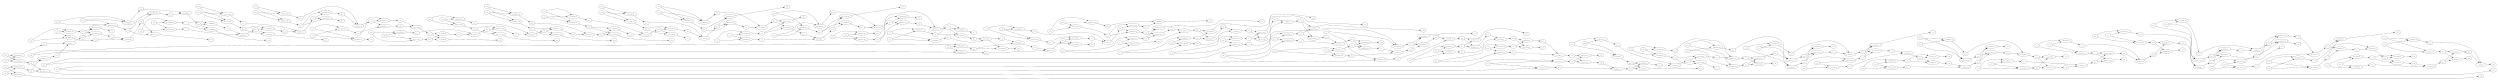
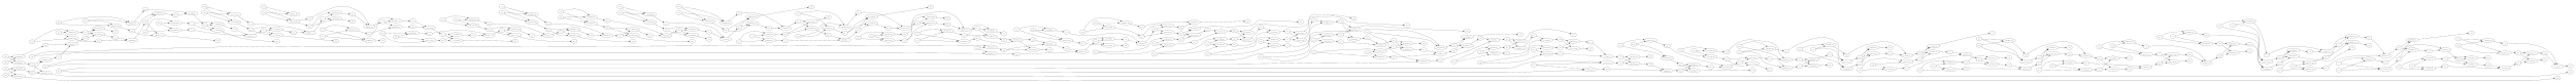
  strict digraph {
    fontname="IBM Plex Mono"
    rankdir=LR
    node [fontname="IBM Plex Mono" weight=0]
    edge [fontname="IBM Plex Mono" weight=0]
    y20
    x20XORy20
    y20ANDx20
    bqn
    hds
    smhANDbqn
    smhXORbqn
    jbqORhds
    ntn
    tpnXORntn
    ntnANDtpn
    z24
    sns
    pccORsns
    n15 [label=x21XORy91]
    x21
    y21ANDx21
    jnb
    vbc
    kfmXORjnb
    kfmANDjnb
    vbcORmrb
    y24
    x24XORy24
    x24ANDy24
    tpn
    pcc
    dkj
    dkjANDvvp
    vvpXORdkj
    fpm
    z36
    cpqORfpm
    x26
    y26ANDx26
    x26XORy26
    vfd
    rrq
    vfdORmcw
    rrqXORtgf
    tgfANDrrq
    gqv
    gqvXORtkq
    tkqANDgqv
    z05
    png
    pngORvcv
    grb
    mbkORgrb
    cgr
    cgrXORsmg
    smgANDcgr
    nng
    nngORbwb
    trb
    trbANDsgw
    sgwXORtrb
    y09
    x09ANDy09
    y09XORx09
    pss
    mkp
    cwhORpss
    mkpANDvbj
    mkpXORvbj
    y08
    x08XORy08
    y08ANDx08
    bmh
    dvt
    hkjANDbmh
    hkjXORbmh
    sktORdvt
    x39
    y39XORx39
    y39ANDx39
    fbw
    hqp
    mbgANDfbw
    mbgXORfbw
    hqpORqcm
    hvcXORvkg
    z11
    x04XORy04
    vvk
    vvkANDmwg
    vvkXORmwg
    vdd
    z04
    vfwORbvd
    z45
    x38
    x38XORy38
    x38ANDy38
    hkw
    rjq
    tpfANDhkw
    tpfXORhkw
    qbdORrjq
    x31
    y31XORx31
    y31ANDx31
    dwh
    wbg
    dwhANDpcn
    pcnXORdwh
    wbgORrtt
    cwh
    z09
    y39
    khsANDbbn
    kdv
    fkvORkdv
    ssq
    y02ANDx02
    bwb
    vrm
    vrmXORsbm
    sbmANDvrm
    z27
    wvv
    wvvORbsj
    y16XORx16
    njf
    njfXORggh
    gghANDnjf
    z16
    djg
    dqr
    vdc
    tnvORvdc
    ffb
    ffbXORgnp
    ffbANDgnp
    nqsXORwfn
    z23
    kfs
    pkmANDcvq
    kbg
    vmvORkbg
    hkj
    vmv
    hcrORhnv
    std
    stdANDvwp
    vwpXORstd
    smq
    z29
    tpf
    qbd
    z38
    khbANDnvn
    dsg
    dwjORdsg
    hpj
    tgvANDbgt
    gjv
    gmsORgjv
    nsh
    y30XORx30
    gwh
    mdmXORgwh
    gwhANDmdm
    z30
    dhj
    vddORktr
    tkq
    x36XORy36
    vvp
    kvbORtcq
    smh
    jbq
    kfm
    wnjANDvqs
    ffg
    ffgORkqc
    y40XORx40
    hnt
    fndXORhnt
    fndANDhnt
    z40
    nvf
    kbj
    kbjANDdhs
    kbjXORdhs
    rmq
    z06
    rmqORqrw
    vbj
    cvq
    y35
    x35XORy35
    x35ANDy35
    hth
    tqr
    hthORchh
    vkcANDtqr
    tqrXORvkc
    x27XORy27
    cbs
    cbsANDgjk
    gjkXORcbs
    pct
    z01
    dvpORpct
    z21
    rbr
    rbrANDsbw
    rbrXORsbw
    z02
    z26
    mcw
    y07ANDx07
    z07
    y03XORx03
    sgw
    gbj
    z03
    y22
    y22ANDx22
    x22XORy22
    nws
    rkk
    nwsORwqr
    ggnXORrkk
    ggnANDrkk
    gvv
    gvvXORrbs
    rbsANDgvv
    z19
    kvb
    hpjXORqcp
    z44
    x05XORy05
    skt
    x25ANDy25
    bfj
    rvrORbfj
    tgf
    dqt
    tjfORdqt
    khb
    khbXORnvn
    z13
    mnw
    sbm
    ndh
    ndhXORkws
    ndhANDkws
    z12
    mrb
    fnd
    nvfORvfn
    gnp
    jwwORmnw
    wrpORbpk
    kws
    z20
    y10ANDx10
    smm
    smmORcsw
    hvc
    y43XORx43
    nvn
    z43
    rtt
    y38
    x10
    y10XORx10
    dgr
    dgrXORnvh
    dgrANDnvh
    wdn
    wdnXORvtf
    wdnANDvtf
    z34
    npt
    nptORkrf
    cjvXORbgj
    z17
    jsg
    jsgXORvwh
    vwhANDjsg
    vfp
    dtwORvfp
    rbs
    trq
    vkhORtrq
    z10
    x41
    y41ANDx41
    y41XORx41
    fkv
    bbn
    bbnXORkhs
    fns
    fnsORhwk
    ggh
    khs
    z41
    mbg
    qcm
    z39
    x44
    y44XORx44
    x44ANDy44
    qcp
    bvd
    hpjANDqcp
    vkh
    smqORqbs
    x19ANDy19
    tcq
    nqs
    wfnANDnqs
    ggn
    z22
    wqr
    wqwORgbj
    mwg
    x01
    x01ANDy01
    y01XORx01
    dvp
    y30
    x30ANDy30
    ppv
    ppvORdhj
    cpq
    wnj
    vqsXORwnj
    x02
    x02XORy02
    chh
    x11
    y11XORx11
    y11ANDx11
    vkg
    bpk
    hvcANDvkg
    ktr
    stc
    pbvORstc
    rdp
    vwsANDrdp
    vwsXORrdp
    y12XORx12
    mdm
    y01
    vtf
    y43ANDx43
    dwj
    nvh
    dhs
    y12ANDx12
    tnv
    y40ANDx40
    vfn
    gfrANDkfs
    kfsXORgfr
    ssqXORskj
    ssqANDskj
    z42
    vkc
    z35
    fvn
    z33
    y44
    spn
    djgORspn
    cjv
    cjvANDbgj
    y23
    y23XORx23
    y23ANDx23
    wfn
    y17XORx17
    bgj
    x28
    y28XORx28
    x28ANDy28
    vwh
    hcr
    csw
    bgt
    bgtXORtgv
    z14
    x18XORy18
    smg
    z18
    kqc
    y21
    z37
    x43
    pkmXORcvq
    pcn
    dgc
    dgcXORnsh
    dgcANDnsh
    z15
    vwp
    z08
    x32
    x32ANDy32
    y32XORx32
    gfr
    y25
    y25XORx25
    phq
    dqrANDphq
    dqrXORphq
    x40
    y13
    x13XORy13
    y13ANDx13
    jww
    x20
    dtw
    y00
    x00ANDy00
    y00XORx00
    gjk
    z00
    hnv
    z28
    vcv
    x33XORy33
    vws
    x37
    x37ANDy37
    y37XORx37
    vqs
    x18
    x18ANDy18
    pbv
    y34ANDx34
    krf
    z32
    y07
    y07XORx07
    pkm
    y19XORx19
    hwk
    y12
    y27
    x27ANDy27
    bsj
    y26
    x23
    x03
    y03ANDx03
    wqw
    fvnORjkq
    y18
    x15ANDy15
    y33ANDx33
    jkq
    x29
    x29ANDy29
    x29XORy29
    qbs
    x36ANDy36
    x34
    x34XORy34
    x09
    vfw
    x22
    y14
    y14ANDx14
    y14XORx14
    gms
    x27
    x16ANDy16
    qrw
    x36
    wrp
    z31
    x06
    y06XORx06
    y06ANDx06
    mbk
    y43
    x42XORy42
    skj
    y37
    x08
    sbw
    x35
    y11
    x25
    tgv
    y03
    y17
    x17ANDy17
    y34
    rvr
    y29
    x00
    z25
    y31
    y42ANDx42
    tjf
    x14
    x19
    y40
    x04
    y04ANDx04
    x07
    y32
    y36
    x12
    x30
    x15
    y15XORx15
    y06
    y16
    y02
    x24
    x42
    y19
    x13
    x33
    y28
    y10
    x17
    y15
    x05
    y05ANDx05
    x16
    y42
    y05
    y33
    y04
    y41
    y20 -> x20XORy20
    y20 -> y20ANDx20
    x20XORy20 -> bqn
    y20ANDx20 -> hds
    bqn -> smhANDbqn
    bqn -> smhXORbqn
    hds -> jbqORhds
    smhANDbqn -> jbq
    smhXORbqn -> kfm
    jbqORhds -> z20
    ntn -> tpnXORntn
    ntn -> ntnANDtpn
    tpnXORntn -> z24
    ntnANDtpn -> sns
    sns -> pccORsns
    pccORsns -> dqr
    n15 -> jnb
    x21 -> n15
    x21 -> y21ANDx21
    y21ANDx21 -> vbc
    jnb -> kfmXORjnb
    jnb -> kfmANDjnb
    vbc -> vbcORmrb
    kfmXORjnb -> z21
    kfmANDjnb -> mrb
    vbcORmrb -> ggn
    y24 -> x24XORy24
    y24 -> x24ANDy24
    x24XORy24 -> tpn
    x24ANDy24 -> pcc
    tpn -> tpnXORntn
    tpn -> ntnANDtpn
    pcc -> pccORsns
    dkj -> dkjANDvvp
    dkj -> vvpXORdkj
    dkjANDvvp -> fpm
    vvpXORdkj -> z36
    fpm -> cpqORfpm
    cpqORfpm -> wnj
    x26 -> y26ANDx26
    x26 -> x26XORy26
    y26ANDx26 -> vfd
    x26XORy26 -> rrq
    vfd -> vfdORmcw
    rrq -> rrqXORtgf
    rrq -> tgfANDrrq
    vfdORmcw -> sbm
    rrqXORtgf -> z26
    tgfANDrrq -> mcw
    gqv -> gqvXORtkq
    gqv -> tkqANDgqv
    gqvXORtkq -> z05
    tkqANDgqv -> png
    png -> pngORvcv
    pngORvcv -> dhs
    grb -> mbkORgrb
    mbkORgrb -> cgr
    mbkORgrb -> cgrXORsmg
    cgr -> smgANDcgr
    cgrXORsmg -> z18
    smgANDcgr -> vfp
    nng -> nngORbwb
    nngORbwb -> trb
    trb -> trbANDsgw
    trb -> sgwXORtrb
    trbANDsgw -> gbj
    sgwXORtrb -> z03
    y09 -> x09ANDy09
    y09 -> y09XORx09
    x09ANDy09 -> pss
    y09XORx09 -> mkp
    pss -> cwhORpss
    mkp -> mkpANDvbj
    mkp -> mkpXORvbj
    cwhORpss -> nvh
    mkpANDvbj -> cwh
    mkpXORvbj -> z09
    y08 -> x08XORy08
    y08 -> y08ANDx08
    x08XORy08 -> bmh
    y08ANDx08 -> dvt
    bmh -> hkjANDbmh
    bmh -> hkjXORbmh
    dvt -> sktORdvt
    hkjANDbmh -> skt
    hkjXORbmh -> z08
    sktORdvt -> vbj
    x39 -> y39XORx39
    x39 -> y39ANDx39
    y39XORx39 -> fbw
    y39ANDx39 -> hqp
    fbw -> mbgANDfbw
    fbw -> mbgXORfbw
    hqp -> hqpORqcm
    mbgANDfbw -> qcm
    mbgXORfbw -> z39
    hqpORqcm -> fnd
    hvcXORvkg -> z11
    x04XORy04 -> vvk
    vvk -> vvkANDmwg
    vvk -> vvkXORmwg
    vvkANDmwg -> vdd
    vvkXORmwg -> z04
    vdd -> vddORktr
    vfwORbvd -> z45
    x38 -> x38XORy38
    x38 -> x38ANDy38
    x38XORy38 -> hkw
    x38ANDy38 -> rjq
    hkw -> tpfANDhkw
    hkw -> tpfXORhkw
    rjq -> qbdORrjq
    tpfANDhkw -> qbd
    tpfXORhkw -> z38
    qbdORrjq -> mbg
    x31 -> y31XORx31
    x31 -> y31ANDx31
    y31XORx31 -> dwh
    y31ANDx31 -> wbg
    dwh -> dwhANDpcn
    dwh -> pcnXORdwh
    wbg -> wbgORrtt
    dwhANDpcn -> rtt
    pcnXORdwh -> z31
    wbgORrtt -> kfs
    cwh -> cwhORpss
    y39 -> y39XORx39
    y39 -> y39ANDx39
    khsANDbbn -> kdv
    kdv -> fkvORkdv
    fkvORkdv -> ssq
    ssq -> ssqXORskj
    ssq -> ssqANDskj
    y02ANDx02 -> bwb
    bwb -> nngORbwb
    vrm -> vrmXORsbm
    vrm -> sbmANDvrm
    vrmXORsbm -> z27
    sbmANDvrm -> wvv
    wvv -> wvvORbsj
    wvvORbsj -> jsg
    y16XORx16 -> njf
    njf -> njfXORggh
    njf -> gghANDnjf
    njfXORggh -> z16
    gghANDnjf -> djg
    djg -> djgORspn
    dqr -> dqrANDphq
    dqr -> dqrXORphq
    vdc -> tnvORvdc
    tnvORvdc -> ffb
    ffb -> ffbXORgnp
    ffb -> ffbANDgnp
    ffbXORgnp -> z13
    ffbANDgnp -> mnw
    nqsXORwfn -> z23
    kfs -> gfrANDkfs
    kfs -> kfsXORgfr
    pkmANDcvq -> kbg
    kbg -> vmvORkbg
    vmvORkbg -> hkj
    hkj -> hkjANDbmh
    hkj -> hkjXORbmh
    vmv -> vmvORkbg
    hcrORhnv -> std
    std -> stdANDvwp
    std -> vwpXORstd
    stdANDvwp -> smq
    vwpXORstd -> z29
    smq -> smqORqbs
    tpf -> tpfANDhkw
    tpf -> tpfXORhkw
    qbd -> qbdORrjq
    khbANDnvn -> dsg
    dsg -> dwjORdsg
    dwjORdsg -> hpj
    hpj -> hpjXORqcp
    hpj -> hpjANDqcp
    tgvANDbgt -> gjv
    gjv -> gmsORgjv
    gmsORgjv -> nsh
    nsh -> dgcXORnsh
    nsh -> dgcANDnsh
    y30XORx30 -> gwh
    gwh -> mdmXORgwh
    gwh -> gwhANDmdm
    mdmXORgwh -> z30
    gwhANDmdm -> dhj
    dhj -> ppvORdhj
    vddORktr -> tkq
    tkq -> gqvXORtkq
    tkq -> tkqANDgqv
    x36XORy36 -> vvp
    vvp -> dkjANDvvp
    vvp -> vvpXORdkj
    kvbORtcq -> smh
    smh -> smhANDbqn
    smh -> smhXORbqn
    jbq -> jbqORhds
    kfm -> kfmXORjnb
    kfm -> kfmANDjnb
    wnjANDvqs -> ffg
    ffg -> ffgORkqc
    ffgORkqc -> tpf
    y40XORx40 -> hnt
    hnt -> fndXORhnt
    hnt -> fndANDhnt
    fndXORhnt -> z40
    fndANDhnt -> nvf
    nvf -> nvfORvfn
    kbj -> kbjANDdhs
    kbj -> kbjXORdhs
    kbjANDdhs -> rmq
    kbjXORdhs -> z06
    rmq -> rmqORqrw
    rmqORqrw -> cvq
    vbj -> mkpANDvbj
    vbj -> mkpXORvbj
    cvq -> pkmANDcvq
    cvq -> pkmXORcvq
    y35 -> x35XORy35
    y35 -> x35ANDy35
    x35XORy35 -> hth
    x35ANDy35 -> tqr
    hth -> hthORchh
    tqr -> vkcANDtqr
    tqr -> tqrXORvkc
    hthORchh -> dkj
    vkcANDtqr -> chh
    tqrXORvkc -> z35
    x27XORy27 -> vrm
    cbs -> cbsANDgjk
    cbs -> gjkXORcbs
    cbsANDgjk -> pct
    gjkXORcbs -> z01
    pct -> dvpORpct
    dvpORpct -> sbw
    rbr -> rbrANDsbw
    rbr -> rbrXORsbw
    rbrANDsbw -> nng
    rbrXORsbw -> z02
    mcw -> vfdORmcw
    y07ANDx07 -> z07
    y03XORx03 -> sgw
    sgw -> trbANDsgw
    sgw -> sgwXORtrb
    gbj -> wqwORgbj
    y22 -> y22ANDx22
    y22 -> x22XORy22
    y22ANDx22 -> nws
    x22XORy22 -> rkk
    nws -> nwsORwqr
    rkk -> ggnXORrkk
    rkk -> ggnANDrkk
    nwsORwqr -> nqs
    ggnXORrkk -> z22
    ggnANDrkk -> wqr
    gvv -> gvvXORrbs
    gvv -> rbsANDgvv
    gvvXORrbs -> z19
    rbsANDgvv -> kvb
    kvb -> kvbORtcq
    hpjXORqcp -> z44
    x05XORy05 -> gqv
    skt -> sktORdvt
    x25ANDy25 -> bfj
    bfj -> rvrORbfj
    rvrORbfj -> tgf
    tgf -> rrqXORtgf
    tgf -> tgfANDrrq
    dqt -> tjfORdqt
    tjfORdqt -> khb
    khb -> khbANDnvn
    khb -> khbXORnvn
    khbXORnvn -> z43
    mnw -> jwwORmnw
    sbm -> vrmXORsbm
    sbm -> sbmANDvrm
    ndh -> ndhXORkws
    ndh -> ndhANDkws
    ndhXORkws -> z12
    ndhANDkws -> vdc
    mrb -> vbcORmrb
    fnd -> fndXORhnt
    fnd -> fndANDhnt
    nvfORvfn -> khs
    gnp -> ffbXORgnp
    gnp -> ffbANDgnp
    jwwORmnw -> tgv
    wrpORbpk -> kws
    kws -> ndhXORkws
    kws -> ndhANDkws
    y10ANDx10 -> smm
    smm -> smmORcsw
    smmORcsw -> hvc
    hvc -> hvcXORvkg
    hvc -> hvcANDvkg
    y43XORx43 -> nvn
    nvn -> khbANDnvn
    nvn -> khbXORnvn
    rtt -> wbgORrtt
    y38 -> x38XORy38
    y38 -> x38ANDy38
    x10 -> y10ANDx10
    x10 -> y10XORx10
    y10XORx10 -> dgr
    dgr -> dgrXORnvh
    dgr -> dgrANDnvh
    dgrXORnvh -> z10
    dgrANDnvh -> csw
    wdn -> wdnXORvtf
    wdn -> wdnANDvtf
    wdnXORvtf -> z34
    wdnANDvtf -> npt
    npt -> nptORkrf
    nptORkrf -> vkc
    cjvXORbgj -> z17
    jsg -> jsgXORvwh
    jsg -> vwhANDjsg
    jsgXORvwh -> hnv
    vwhANDjsg -> z28
    vfp -> dtwORvfp
    dtwORvfp -> rbs
    rbs -> gvvXORrbs
    rbs -> rbsANDgvv
    trq -> vkhORtrq
    vkhORtrq -> ntn
    x41 -> y41ANDx41
    x41 -> y41XORx41
    y41ANDx41 -> fkv
    y41XORx41 -> bbn
    fkv -> fkvORkdv
    bbn -> khsANDbbn
    bbn -> bbnXORkhs
    bbnXORkhs -> z41
    fns -> fnsORhwk
    fnsORhwk -> ggh
    ggh -> njfXORggh
    ggh -> gghANDnjf
    khs -> khsANDbbn
    khs -> bbnXORkhs
    mbg -> mbgANDfbw
    mbg -> mbgXORfbw
    qcm -> hqpORqcm
    x44 -> y44XORx44
    x44 -> x44ANDy44
    y44XORx44 -> qcp
    x44ANDy44 -> bvd
    qcp -> hpjXORqcp
    qcp -> hpjANDqcp
    bvd -> vfwORbvd
    hpjANDqcp -> vfw
    vkh -> vkhORtrq
    smqORqbs -> mdm
    x19ANDy19 -> tcq
    tcq -> kvbORtcq
    nqs -> nqsXORwfn
    nqs -> wfnANDnqs
    wfnANDnqs -> vkh
    ggn -> ggnXORrkk
    ggn -> ggnANDrkk
    wqr -> nwsORwqr
    wqwORgbj -> mwg
    mwg -> vvkANDmwg
    mwg -> vvkXORmwg
    x01 -> x01ANDy01
    x01 -> y01XORx01
    x01ANDy01 -> dvp
    y01XORx01 -> cbs
    dvp -> dvpORpct
    y30 -> y30XORx30
    y30 -> x30ANDy30
    x30ANDy30 -> ppv
    ppv -> ppvORdhj
    ppvORdhj -> pcn
    cpq -> cpqORfpm
    wnj -> wnjANDvqs
    wnj -> vqsXORwnj
    vqsXORwnj -> z37
    x02 -> y02ANDx02
    x02 -> x02XORy02
    x02XORy02 -> rbr
    chh -> hthORchh
    x11 -> y11XORx11
    x11 -> y11ANDx11
    y11XORx11 -> vkg
    y11ANDx11 -> bpk
    vkg -> hvcXORvkg
    vkg -> hvcANDvkg
    bpk -> wrpORbpk
    hvcANDvkg -> wrp
    ktr -> vddORktr
    stc -> pbvORstc
    pbvORstc -> rdp
    rdp -> vwsANDrdp
    rdp -> vwsXORrdp
    vwsANDrdp -> fvn
    vwsXORrdp -> z33
    y12XORx12 -> ndh
    mdm -> mdmXORgwh
    mdm -> gwhANDmdm
    y01 -> x01ANDy01
    y01 -> y01XORx01
    vtf -> wdnXORvtf
    vtf -> wdnANDvtf
    y43ANDx43 -> dwj
    dwj -> dwjORdsg
    nvh -> dgrXORnvh
    nvh -> dgrANDnvh
    dhs -> kbjANDdhs
    dhs -> kbjXORdhs
    y12ANDx12 -> tnv
    tnv -> tnvORvdc
    y40ANDx40 -> vfn
    vfn -> nvfORvfn
    gfrANDkfs -> pbv
    kfsXORgfr -> z32
    ssqXORskj -> z42
    ssqANDskj -> dqt
    vkc -> vkcANDtqr
    vkc -> tqrXORvkc
    fvn -> fvnORjkq
    y44 -> y44XORx44
    y44 -> x44ANDy44
    spn -> djgORspn
    djgORspn -> cjv
    cjv -> cjvXORbgj
    cjv -> cjvANDbgj
    cjvANDbgj -> grb
    y23 -> y23XORx23
    y23 -> y23ANDx23
    y23XORx23 -> wfn
    y23ANDx23 -> trq
    wfn -> nqsXORwfn
    wfn -> wfnANDnqs
    y17XORx17 -> bgj
    bgj -> cjvXORbgj
    bgj -> cjvANDbgj
    x28 -> y28XORx28
    x28 -> x28ANDy28
    y28XORx28 -> vwh
    x28ANDy28 -> hcr
    vwh -> jsgXORvwh
    vwh -> vwhANDjsg
    hcr -> hcrORhnv
    csw -> smmORcsw
    bgt -> tgvANDbgt
    bgt -> bgtXORtgv
    bgtXORtgv -> z14
    x18XORy18 -> smg
    smg -> cgrXORsmg
    smg -> smgANDcgr
    kqc -> ffgORkqc
    y21 -> n15
    y21 -> y21ANDx21
    x43 -> y43XORx43
    x43 -> y43ANDx43
    pkmXORcvq -> vmv
    pcn -> dwhANDpcn
    pcn -> pcnXORdwh
    dgc -> dgcXORnsh
    dgc -> dgcANDnsh
    dgcXORnsh -> z15
    dgcANDnsh -> fns
    vwp -> stdANDvwp
    vwp -> vwpXORstd
    x32 -> x32ANDy32
    x32 -> y32XORx32
    x32ANDy32 -> stc
    y32XORx32 -> gfr
    gfr -> gfrANDkfs
    gfr -> kfsXORgfr
    y25 -> x25ANDy25
    y25 -> y25XORx25
    y25XORx25 -> phq
    phq -> dqrANDphq
    phq -> dqrXORphq
    dqrANDphq -> rvr
    dqrXORphq -> z25
    x40 -> y40XORx40
    x40 -> y40ANDx40
    y13 -> x13XORy13
    y13 -> y13ANDx13
    x13XORy13 -> gnp
    y13ANDx13 -> jww
    jww -> jwwORmnw
    x20 -> x20XORy20
    x20 -> y20ANDx20
    dtw -> dtwORvfp
    y00 -> x00ANDy00
    y00 -> y00XORx00
    x00ANDy00 -> gjk
    y00XORx00 -> z00
    gjk -> cbsANDgjk
    gjk -> gjkXORcbs
    hnv -> hcrORhnv
    vcv -> pngORvcv
    x33XORy33 -> vws
    vws -> vwsANDrdp
    vws -> vwsXORrdp
    x37 -> x37ANDy37
    x37 -> y37XORx37
    x37ANDy37 -> kqc
    y37XORx37 -> vqs
    vqs -> wnjANDvqs
    vqs -> vqsXORwnj
    x18 -> x18XORy18
    x18 -> x18ANDy18
    x18ANDy18 -> dtw
    pbv -> pbvORstc
    y34ANDx34 -> krf
    krf -> nptORkrf
    y07 -> y07ANDx07
    y07 -> y07XORx07
    y07XORx07 -> pkm
    pkm -> pkmANDcvq
    pkm -> pkmXORcvq
    y19XORx19 -> gvv
    hwk -> fnsORhwk
    y12 -> y12XORx12
    y12 -> y12ANDx12
    y27 -> x27XORy27
    y27 -> x27ANDy27
    x27ANDy27 -> bsj
    bsj -> wvvORbsj
    y26 -> y26ANDx26
    y26 -> x26XORy26
    x23 -> y23XORx23
    x23 -> y23ANDx23
    x03 -> y03XORx03
    x03 -> y03ANDx03
    y03ANDx03 -> wqw
    wqw -> wqwORgbj
    fvnORjkq -> wdn
    y18 -> x18XORy18
    y18 -> x18ANDy18
    x15ANDy15 -> hwk
    y33ANDx33 -> jkq
    jkq -> fvnORjkq
    x29 -> x29ANDy29
    x29 -> x29XORy29
    x29ANDy29 -> qbs
    x29XORy29 -> vwp
    qbs -> smqORqbs
    x36ANDy36 -> cpq
    x34 -> y34ANDx34
    x34 -> x34XORy34
    x34XORy34 -> vtf
    x09 -> x09ANDy09
    x09 -> y09XORx09
    vfw -> vfwORbvd
    x22 -> y22ANDx22
    x22 -> x22XORy22
    y14 -> y14ANDx14
    y14 -> y14XORx14
    y14ANDx14 -> gms
    y14XORx14 -> bgt
    gms -> gmsORgjv
    x27 -> x27XORy27
    x27 -> x27ANDy27
    x16ANDy16 -> spn
    qrw -> rmqORqrw
    x36 -> x36XORy36
    x36 -> x36ANDy36
    wrp -> wrpORbpk
    x06 -> y06XORx06
    x06 -> y06ANDx06
    y06XORx06 -> kbj
-   y06ANDx06 -> qrw
+   y06XORx06 -> qrw
    mbk -> mbkORgrb
    y43 -> y43XORx43
    y43 -> y43ANDx43
    x42XORy42 -> skj
    skj -> ssqXORskj
    skj -> ssqANDskj
    y37 -> x37ANDy37
    y37 -> y37XORx37
    x08 -> x08XORy08
    x08 -> y08ANDx08
    sbw -> rbrANDsbw
    sbw -> rbrXORsbw
    x35 -> x35XORy35
    x35 -> x35ANDy35
    y11 -> y11XORx11
    y11 -> y11ANDx11
    x25 -> x25ANDy25
    x25 -> y25XORx25
    tgv -> tgvANDbgt
    tgv -> bgtXORtgv
    y03 -> y03XORx03
    y03 -> y03ANDx03
    y17 -> y17XORx17
    y17 -> x17ANDy17
    x17ANDy17 -> mbk
    y34 -> y34ANDx34
    y34 -> x34XORy34
    rvr -> rvrORbfj
    y29 -> x29ANDy29
    y29 -> x29XORy29
    x00 -> x00ANDy00
    x00 -> y00XORx00
    y31 -> y31XORx31
    y31 -> y31ANDx31
    y42ANDx42 -> tjf
    tjf -> tjfORdqt
    x14 -> y14ANDx14
    x14 -> y14XORx14
    x19 -> x19ANDy19
    x19 -> y19XORx19
    y40 -> y40XORx40
    y40 -> y40ANDx40
    x04 -> x04XORy04
    x04 -> y04ANDx04
    y04ANDx04 -> ktr
    x07 -> y07ANDx07
    x07 -> y07XORx07
    y32 -> x32ANDy32
    y32 -> y32XORx32
    y36 -> x36XORy36
    y36 -> x36ANDy36
    x12 -> y12XORx12
    x12 -> y12ANDx12
    x30 -> y30XORx30
    x30 -> x30ANDy30
    x15 -> x15ANDy15
    x15 -> y15XORx15
    y15XORx15 -> dgc
    y06 -> y06XORx06
    y06 -> y06ANDx06
    y16 -> y16XORx16
    y16 -> x16ANDy16
    y02 -> y02ANDx02
    y02 -> x02XORy02
    x24 -> x24XORy24
    x24 -> x24ANDy24
    x42 -> x42XORy42
    x42 -> y42ANDx42
    y19 -> x19ANDy19
    y19 -> y19XORx19
    x13 -> x13XORy13
    x13 -> y13ANDx13
    x33 -> x33XORy33
    x33 -> y33ANDx33
    y28 -> y28XORx28
    y28 -> x28ANDy28
    y10 -> y10ANDx10
    y10 -> y10XORx10
    x17 -> y17XORx17
    x17 -> x17ANDy17
    y15 -> x15ANDy15
    y15 -> y15XORx15
    x05 -> x05XORy05
    x05 -> y05ANDx05
    y05ANDx05 -> vcv
    x16 -> y16XORx16
    x16 -> x16ANDy16
    y42 -> x42XORy42
    y42 -> y42ANDx42
    y05 -> x05XORy05
    y05 -> y05ANDx05
    y33 -> x33XORy33
    y33 -> y33ANDx33
    y04 -> x04XORy04
    y04 -> y04ANDx04
    y41 -> y41ANDx41
    y41 -> y41XORx41
  }
